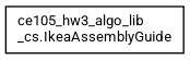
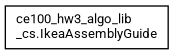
  digraph {
    rankdir=TB
    fontname=Roboto
-   n1 [color=black fillcolor=white fontname=Roboto fontsize=10 height=0.2 label="ce105_hw3_algo_lib\l_cs.IkeaAssemblyGuide" shape=record style=filled width=0.4]
+   n1 [color=black fillcolor=white fontname=Roboto fontsize=10 height=0.2 label="ce100_hw3_algo_lib\l_cs.IkeaAssemblyGuide" shape=record style=filled width=0.4]
  }
